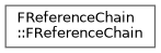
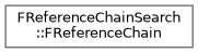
  digraph {
    rankdir=LR
-   n1 [color=grey40 fillcolor=white fontname=Helvetica fontsize=10 height=0.2 label="FReferenceChain\l::FReferenceChain" shape=box style=filled width=0.4]
+   n1 [color=grey40 fillcolor=white fontname=Helvetica fontsize=10 height=0.2 label="FReferenceChainSearch\l::FReferenceChain" shape=box style=filled width=0.4]
  }
